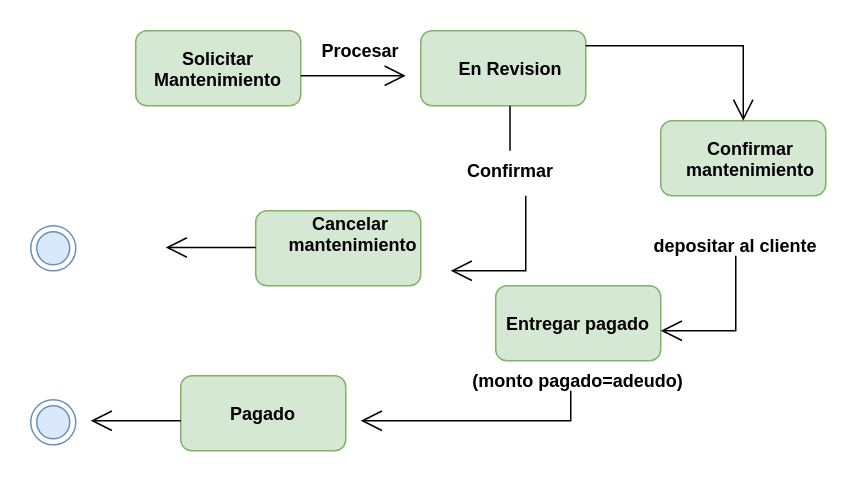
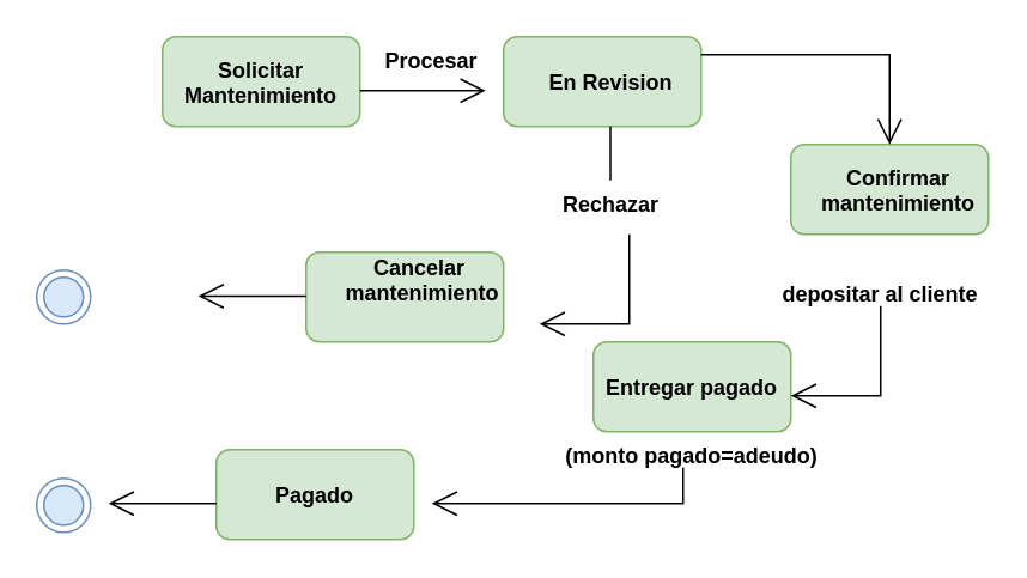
  <mxCell id="0" />
  <mxCell id="1" parent="0" />
  <mxCell id="2" value="" style="rounded=1;whiteSpace=wrap;html=1;fillColor=#d5e8d4;strokeColor=#82b366;" vertex="1" parent="1"><mxGeometry x="90" y="20" width="110" height="50" as="geometry" /></mxCell>
  <mxCell id="3" value="" style="rounded=1;whiteSpace=wrap;html=1;fillColor=#d5e8d4;strokeColor=#82b366;" vertex="1" parent="1"><mxGeometry x="280" y="20" width="110" height="50" as="geometry" /></mxCell>
  <mxCell id="4" value="" style="rounded=1;whiteSpace=wrap;html=1;fillColor=#d5e8d4;strokeColor=#82b366;" vertex="1" parent="1"><mxGeometry x="440" y="80" width="110" height="50" as="geometry" /></mxCell>
  <mxCell id="5" value="" style="rounded=1;whiteSpace=wrap;html=1;fillColor=#d5e8d4;strokeColor=#82b366;" vertex="1" parent="1"><mxGeometry x="170" y="140" width="110" height="50" as="geometry" /></mxCell>
  <mxCell id="6" value="" style="rounded=1;whiteSpace=wrap;html=1;fillColor=#d5e8d4;strokeColor=#82b366;" vertex="1" parent="1"><mxGeometry x="330" y="190" width="110" height="50" as="geometry" /></mxCell>
  <mxCell id="7" value="" style="rounded=1;whiteSpace=wrap;html=1;fillColor=#d5e8d4;strokeColor=#82b366;" vertex="1" parent="1"><mxGeometry x="120" y="250" width="110" height="50" as="geometry" /></mxCell>
  <mxCell id="8" value="Solicitar&#10;Mantenimiento" style="text;align=center;fontStyle=1;verticalAlign=middle;spacingLeft=3;spacingRight=3;strokeColor=none;rotatable=0;points=[[0,0.5],[1,0.5]];portConstraint=eastwest;" vertex="1" parent="1"><mxGeometry x="105" y="32" width="80" height="26" as="geometry" /></mxCell>
  <mxCell id="9" value="En Revision" style="text;align=center;fontStyle=1;verticalAlign=middle;spacingLeft=3;spacingRight=3;rotatable=0;points=[[0,0.5],[1,0.5]];portConstraint=eastwest;" vertex="1" parent="1"><mxGeometry x="300" y="32" width="80" height="26" as="geometry" /></mxCell>
  <mxCell id="10" value="Cancelar &#10;mantenimiento" style="text;align=center;fontStyle=1;verticalAlign=middle;spacingLeft=3;spacingRight=3;strokeColor=none;rotatable=0;points=[[0,0.5],[1,0.5]];portConstraint=eastwest;" vertex="1" parent="1"><mxGeometry x="195" y="142" width="80" height="26" as="geometry" /></mxCell>
  <mxCell id="11" value="Confirmar&#10;mantenimiento" style="text;align=center;fontStyle=1;verticalAlign=middle;spacingLeft=3;spacingRight=3;rotatable=0;points=[[0,0.5],[1,0.5]];portConstraint=eastwest;" vertex="1" parent="1"><mxGeometry x="460" y="92" width="80" height="26" as="geometry" /></mxCell>
  <mxCell id="12" value="Entregar pagado" style="text;align=center;fontStyle=1;verticalAlign=middle;spacingLeft=3;spacingRight=3;strokeColor=none;rotatable=0;points=[[0,0.5],[1,0.5]];portConstraint=eastwest;" vertex="1" parent="1"><mxGeometry x="345" y="202" width="80" height="26" as="geometry" /></mxCell>
  <mxCell id="13" value="Pagado" style="text;align=center;fontStyle=1;verticalAlign=middle;spacingLeft=3;spacingRight=3;strokeColor=none;rotatable=0;points=[[0,0.5],[1,0.5]];portConstraint=eastwest;" vertex="1" parent="1"><mxGeometry x="135" y="262" width="80" height="26" as="geometry" /></mxCell>
  <mxCell id="14" value="" style="endArrow=open;endFill=1;endSize=12;html=1;rounded=0;" edge="1" parent="1"><mxGeometry width="160" relative="1" as="geometry"><mxPoint x="200" y="50" as="sourcePoint" /><mxPoint x="270" y="50" as="targetPoint" /></mxGeometry></mxCell>
  <mxCell id="15" value="Procesar" style="text;align=center;fontStyle=1;verticalAlign=middle;spacingLeft=3;spacingRight=3;strokeColor=none;rotatable=0;points=[[0,0.5],[1,0.5]];portConstraint=eastwest;" vertex="1" parent="1"><mxGeometry x="200" y="20" width="80" height="26" as="geometry" /></mxCell>
  <mxCell id="16" value="" style="endArrow=open;endFill=1;endSize=12;html=1;rounded=0;entryX=0.5;entryY=0;entryDx=0;entryDy=0;" edge="1" parent="1" target="4"><mxGeometry width="160" relative="1" as="geometry"><mxPoint x="410" y="30" as="sourcePoint" /><mxPoint x="570" y="30" as="targetPoint" /><Array as="points"><mxPoint x="390" y="30" /><mxPoint x="495" y="30" /></Array></mxGeometry></mxCell>
  <mxCell id="17" value="" style="endArrow=open;endFill=1;endSize=12;html=1;rounded=0;" edge="1" parent="1"><mxGeometry width="160" relative="1" as="geometry"><mxPoint x="380" y="270" as="sourcePoint" /><mxPoint x="240" y="280" as="targetPoint" /><Array as="points"><mxPoint x="380" y="270" /><mxPoint x="380" y="260" /><mxPoint x="380" y="280" /></Array></mxGeometry></mxCell>
- <mxCell id="18" value="Confirmar" style="text;align=center;fontStyle=1;verticalAlign=middle;spacingLeft=3;spacingRight=3;strokeColor=none;rotatable=0;points=[[0,0.5],[1,0.5]];portConstraint=eastwest;" vertex="1" parent="1"><mxGeometry x="300" y="100" width="80" height="26" as="geometry" /></mxCell>
+ <mxCell id="18" value="Rechazar" style="text;align=center;fontStyle=1;verticalAlign=middle;spacingLeft=3;spacingRight=3;strokeColor=none;rotatable=0;points=[[0,0.5],[1,0.5]];portConstraint=eastwest;" vertex="1" parent="1"><mxGeometry x="300" y="100" width="80" height="26" as="geometry" /></mxCell>
  <mxCell id="19" value="" style="endArrow=none;html=1;rounded=0;" edge="1" parent="1"><mxGeometry width="50" height="50" relative="1" as="geometry"><mxPoint x="339.5" y="100" as="sourcePoint" /><mxPoint x="339.5" y="70" as="targetPoint" /></mxGeometry></mxCell>
  <mxCell id="20" value="" style="endArrow=open;endFill=1;endSize=12;html=1;rounded=0;" edge="1" parent="1"><mxGeometry width="160" relative="1" as="geometry"><mxPoint x="490" y="180" as="sourcePoint" /><mxPoint x="440" y="220" as="targetPoint" /><Array as="points"><mxPoint x="490" y="180" /><mxPoint x="490" y="170" /><mxPoint x="490" y="220" /></Array></mxGeometry></mxCell>
  <mxCell id="21" value="depositar al cliente" style="text;align=center;fontStyle=1;verticalAlign=middle;spacingLeft=3;spacingRight=3;strokeColor=none;rotatable=0;points=[[0,0.5],[1,0.5]];portConstraint=eastwest;" vertex="1" parent="1"><mxGeometry x="450" y="150" width="80" height="26" as="geometry" /></mxCell>
  <mxCell id="22" value="" style="endArrow=open;endFill=1;endSize=12;html=1;rounded=0;" edge="1" parent="1"><mxGeometry width="160" relative="1" as="geometry"><mxPoint x="350" y="140" as="sourcePoint" /><mxPoint x="300" y="180" as="targetPoint" /><Array as="points"><mxPoint x="350" y="140" /><mxPoint x="350" y="130" /><mxPoint x="350" y="180" /></Array></mxGeometry></mxCell>
  <mxCell id="23" value="(monto pagado=adeudo)" style="text;align=center;fontStyle=1;verticalAlign=middle;spacingLeft=3;spacingRight=3;strokeColor=none;rotatable=0;points=[[0,0.5],[1,0.5]];portConstraint=eastwest;" vertex="1" parent="1"><mxGeometry x="345" y="240" width="80" height="26" as="geometry" /></mxCell>
  <mxCell id="24" value="" style="endArrow=open;endFill=1;endSize=12;html=1;rounded=0;" edge="1" parent="1"><mxGeometry width="160" relative="1" as="geometry"><mxPoint x="170" y="164.5" as="sourcePoint" /><mxPoint x="110" y="164.5" as="targetPoint" /></mxGeometry></mxCell>
  <mxCell id="25" value="" style="endArrow=open;endFill=1;endSize=12;html=1;rounded=0;" edge="1" parent="1"><mxGeometry width="160" relative="1" as="geometry"><mxPoint x="120" y="280" as="sourcePoint" /><mxPoint x="60" y="280" as="targetPoint" /></mxGeometry></mxCell>
  <mxCell id="26" value="" style="ellipse;html=1;shape=endState;fillColor=#dae8fc;strokeColor=#6c8ebf;" vertex="1" parent="1"><mxGeometry x="20" y="266" width="30" height="30" as="geometry" /></mxCell>
  <mxCell id="27" value="" style="ellipse;html=1;shape=endState;fillColor=#dae8fc;strokeColor=#6c8ebf;" vertex="1" parent="1"><mxGeometry x="20" y="150" width="30" height="30" as="geometry" /></mxCell>
